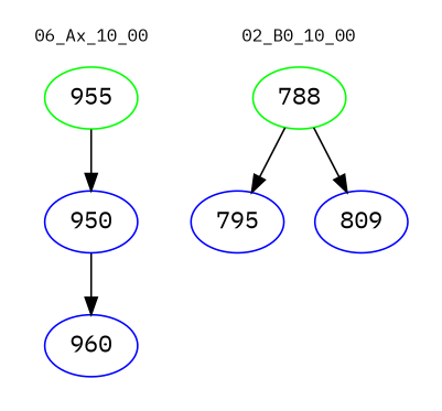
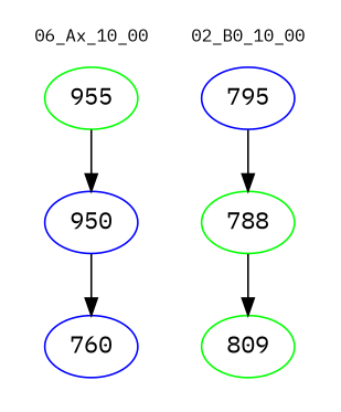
  digraph {
    fontname="IBM Plex Mono"
    node [color=blue fontname="IBM Plex Mono"]
    edge [color=black fontname="IBM Plex Mono"]
    n1 [color=green label=955]
    n2 [label=950]
-   n3 [label=960]
+   n3 [label=760]
    n4 [label=795]
    n5 [color=green label=788]
-   n6 [label=809]
+   n6 [color=green label=809]
    subgraph cluster_1 {
      color=white
      fontsize=10
      label="06_Ax_10_00"
      n1
      n2
      n3
    }
    subgraph cluster_2 {
      color=white
      fontsize=10
      label="02_B0_10_00"
      n4
      n5
      n6
    }
    n1 -> n2
    n2 -> n3
-   n5 -> n4
+   n4 -> n5
    n5 -> n6
  }
